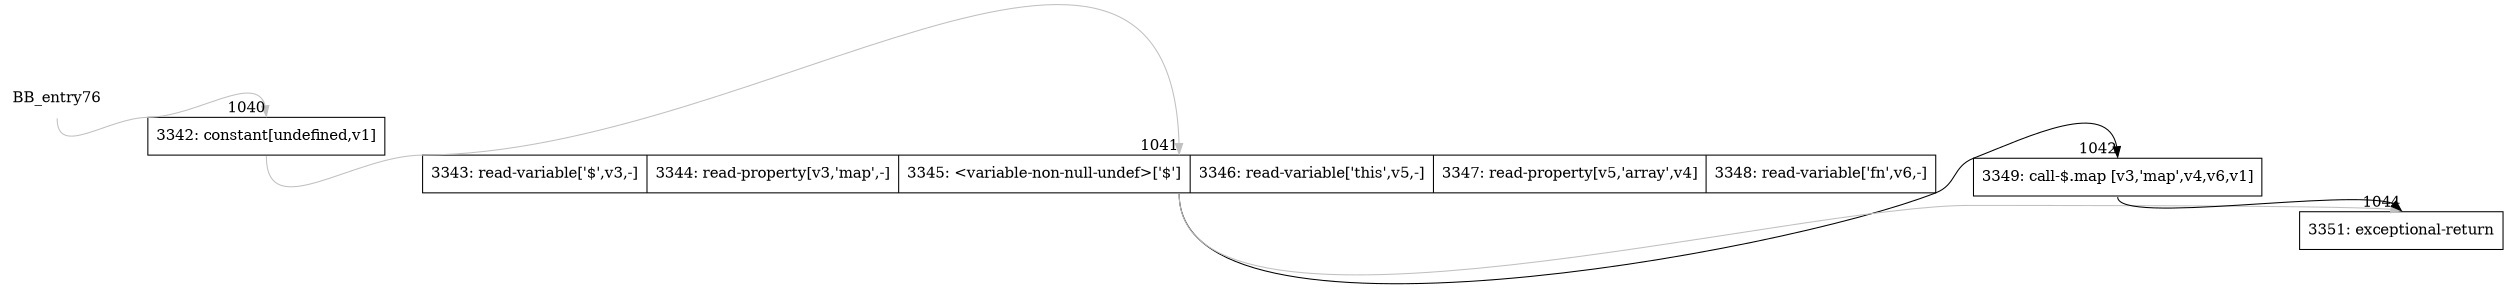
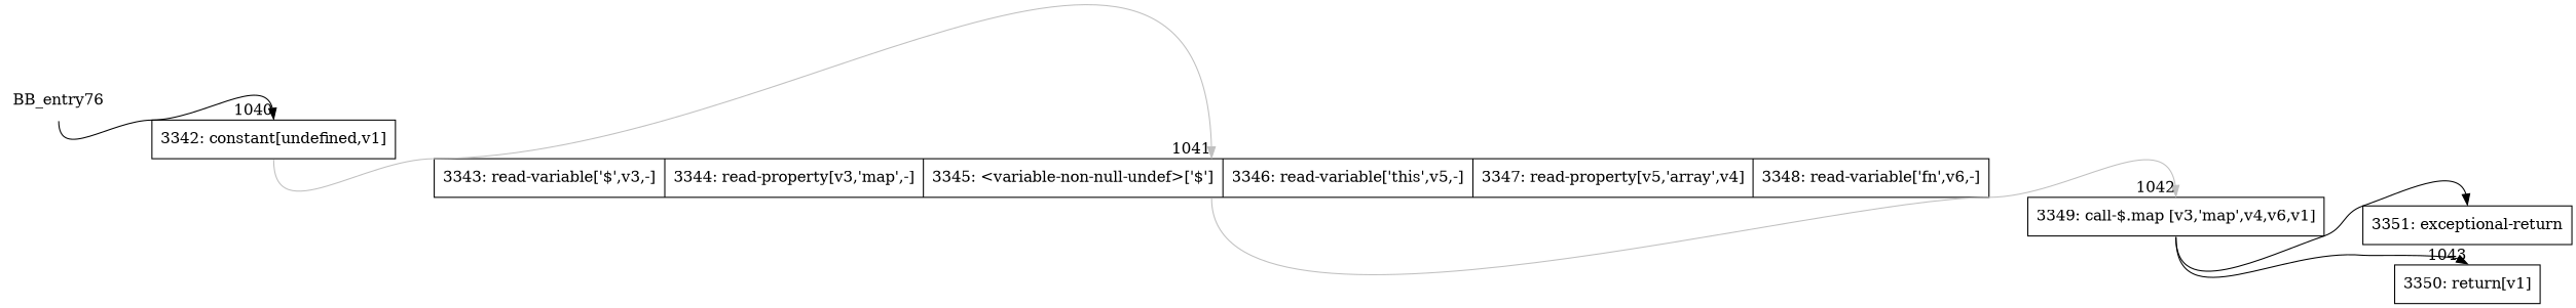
  digraph {
    rankdir=LR
    node [shape=record]
    edge [headport=n tailport=s]
    n1 [label=BB_entry76 shape=none]
    n2 [label="{3342: constant[undefined,v1]}"]
    n3 [label="{3343: read-variable['$',v3,-]|3344: read-property[v3,'map',-]|3345: \<variable-non-null-undef\>['$']|3346: read-variable['this',v5,-]|3347: read-property[v5,'array',v4]|3348: read-variable['fn',v6,-]}"]
    n4 [label="{3349: call-$.map [v3,'map',v4,v6,v1]}"]
    n5 [label="{3351: exceptional-return}"]
-   n1 -> n2 [headlabel="    1040" color=gray]
+   n6 [label="{3350: return[v1]}"]
+   n1 -> n2 [headlabel="    1040"]
    n2 -> n3 [color=gray headlabel="      1041"]
-   n3 -> n4 [headlabel="      1042"]
-   n3 -> n5 [color=gray headlabel="      1044"]
+   n3 -> n4 [headlabel="      1042" color=gray]
    n4 -> n5 [color=black]
+   n4 -> n6 [headlabel="      1043"]
  }
